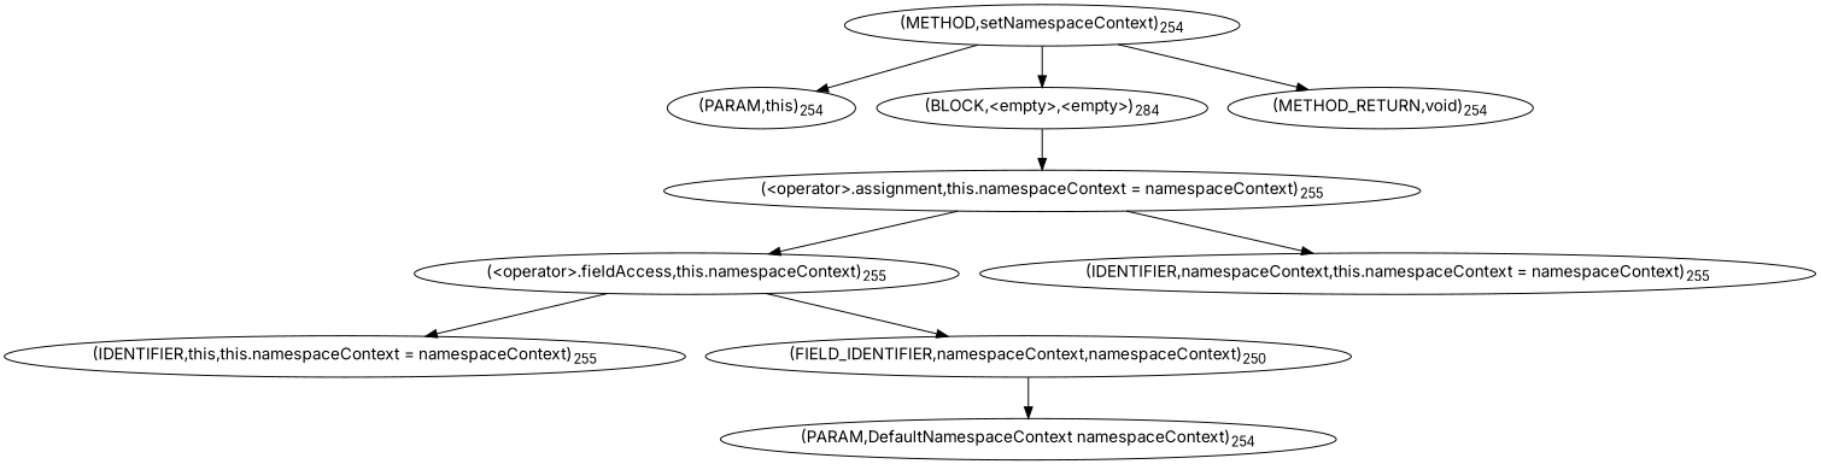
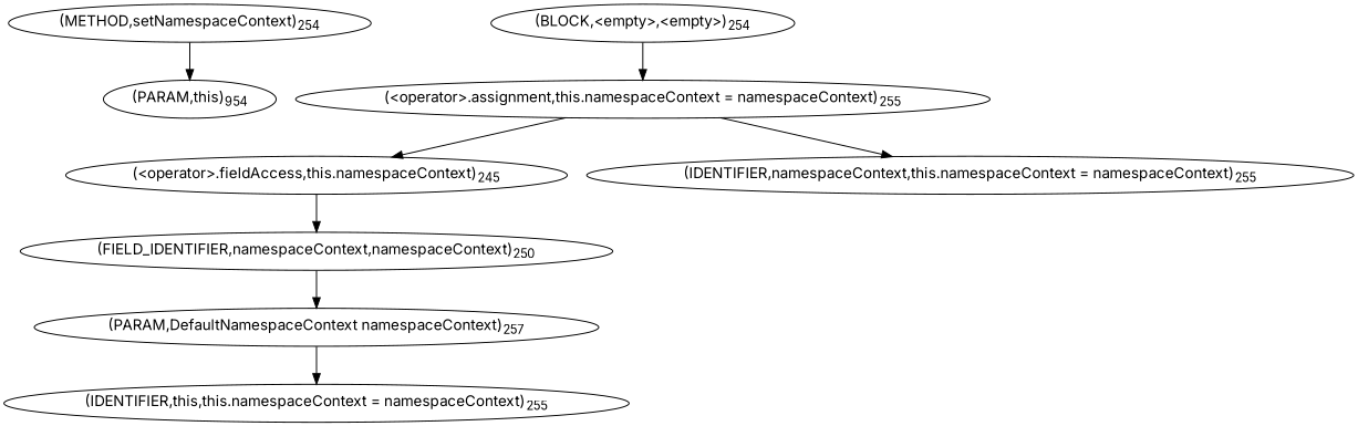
  digraph {
    fontname=Inter
    node [fontname=Inter]
    edge [fontname=Inter]
    n1 [label=<(METHOD,setNamespaceContext)<SUB>254</SUB>>]
-   n2 [label=<(PARAM,this)<SUB>254</SUB>>]
-   n3 [label=<(BLOCK,&lt;empty&gt;,&lt;empty&gt;)<SUB>284</SUB>>]
-   n4 [label=<(METHOD_RETURN,void)<SUB>254</SUB>>]
-   n5 [label=<(PARAM,DefaultNamespaceContext namespaceContext)<SUB>254</SUB>>]
+   n2 [label=<(PARAM,this)<SUB>954</SUB>>]
+   n3 [label=<(BLOCK,&lt;empty&gt;,&lt;empty&gt;)<SUB>254</SUB>>]
+   n5 [label=<(PARAM,DefaultNamespaceContext namespaceContext)<SUB>257</SUB>>]
    n6 [label=<(&lt;operator&gt;.assignment,this.namespaceContext = namespaceContext)<SUB>255</SUB>>]
-   n7 [label=<(&lt;operator&gt;.fieldAccess,this.namespaceContext)<SUB>255</SUB>>]
+   n7 [label=<(&lt;operator&gt;.fieldAccess,this.namespaceContext)<SUB>245</SUB>>]
    n8 [label=<(IDENTIFIER,namespaceContext,this.namespaceContext = namespaceContext)<SUB>255</SUB>>]
    n9 [label=<(IDENTIFIER,this,this.namespaceContext = namespaceContext)<SUB>255</SUB>>]
    n10 [label=<(FIELD_IDENTIFIER,namespaceContext,namespaceContext)<SUB>250</SUB>>]
    n1 -> n2
-   n1 -> n3
-   n1 -> n4
    n3 -> n6
    n6 -> n7
    n6 -> n8
-   n7 -> n9
+   n5 -> n9
    n7 -> n10
    n10 -> n5
  }
